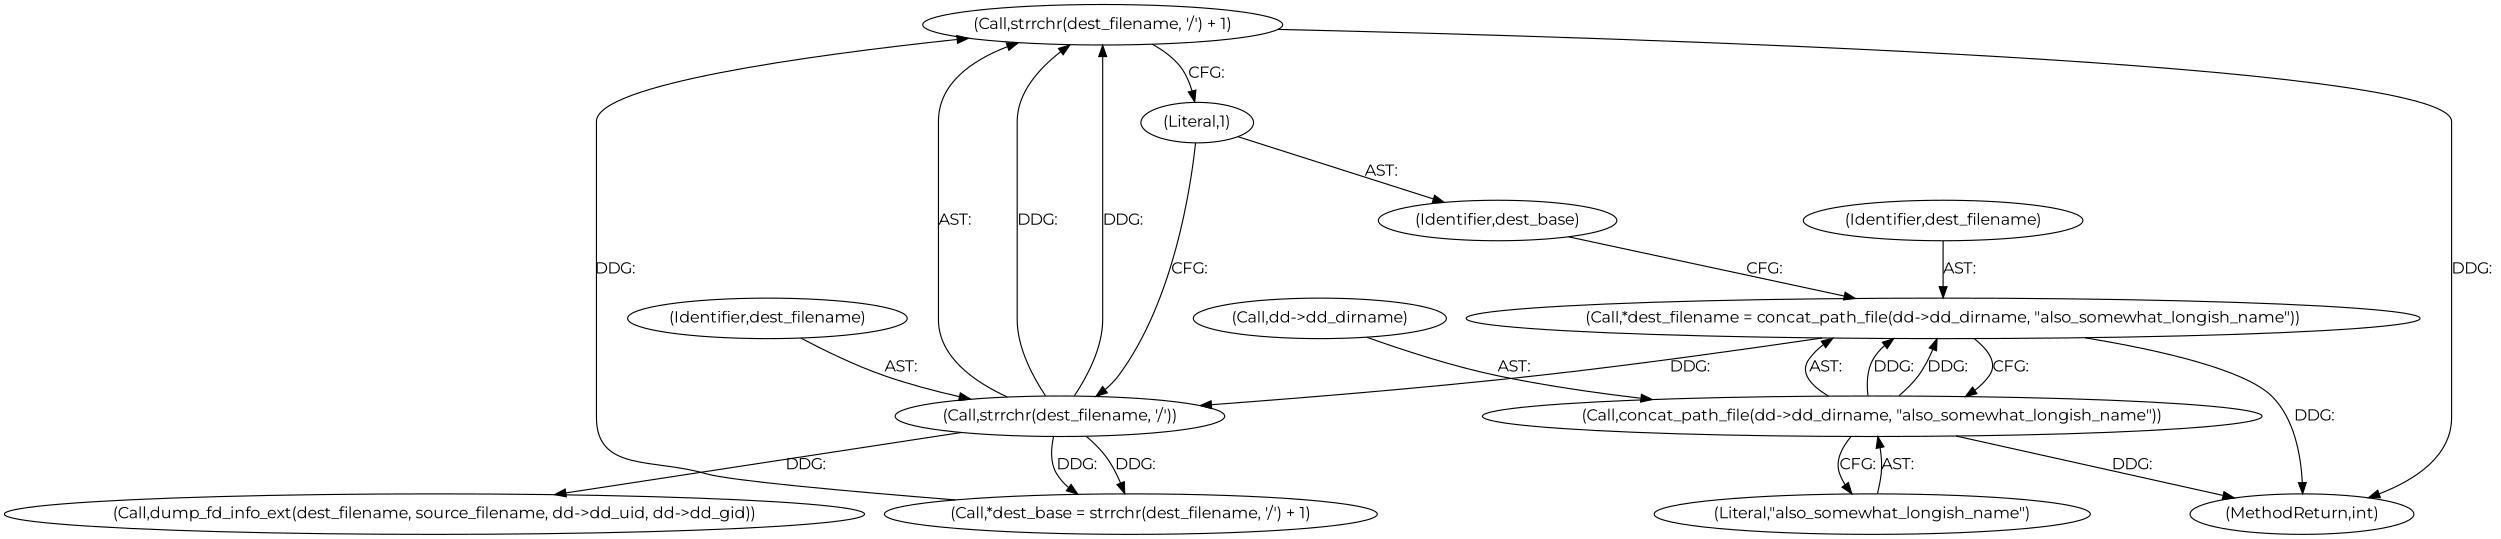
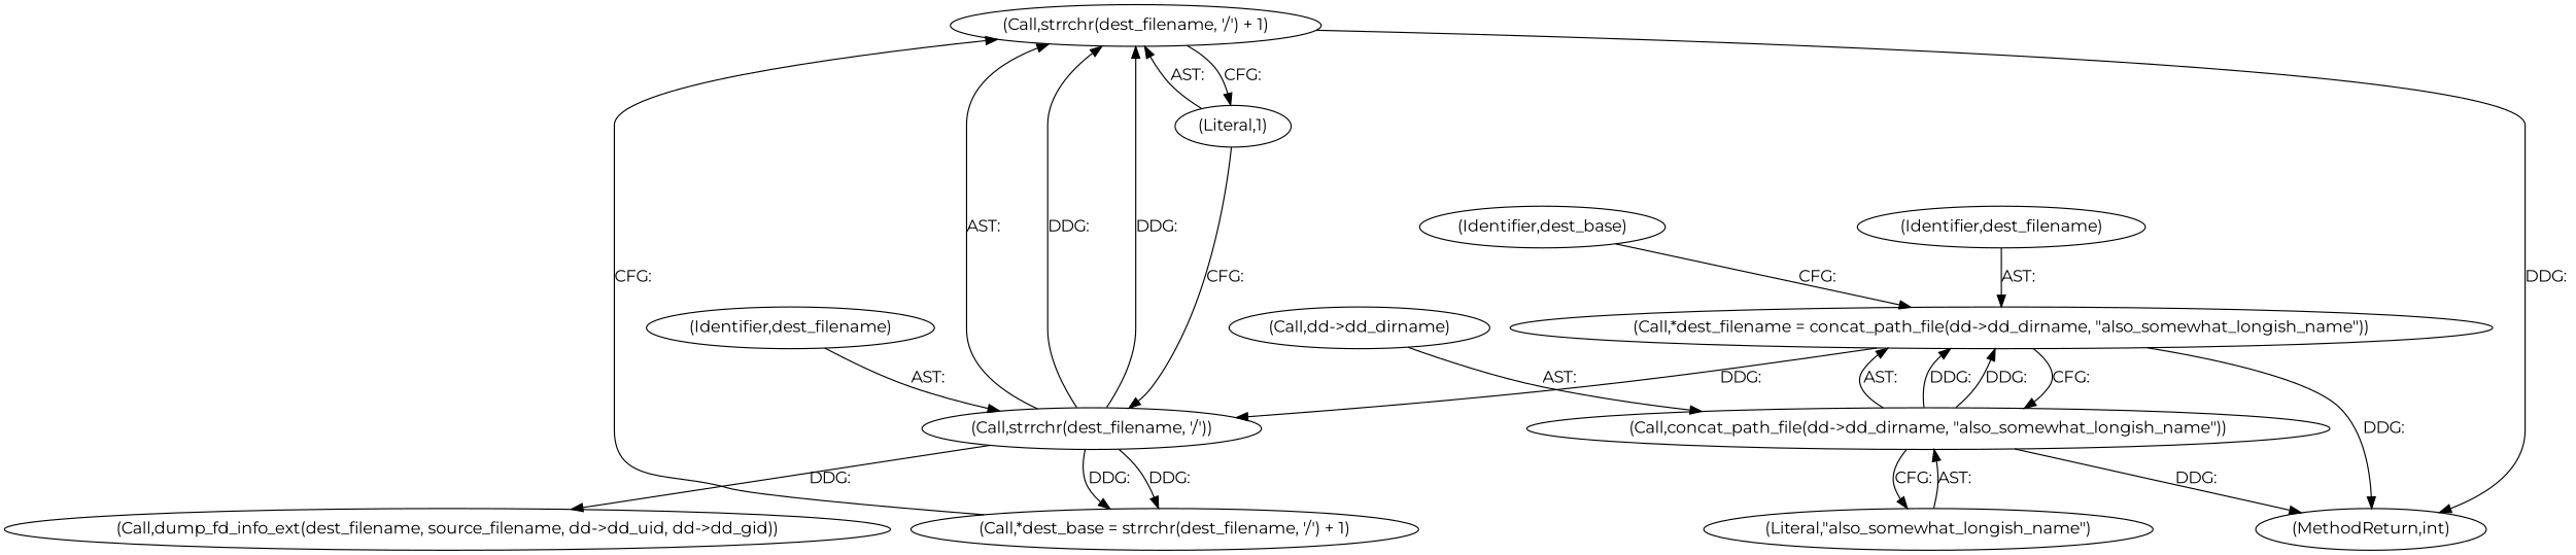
  digraph {
    fontname=Montserrat
    node [fontname=Montserrat]
    edge [fontname=Montserrat]
    n1 [label="(Call,strrchr(dest_filename, '/') + 1)"]
    n2 [label="(Literal,1)"]
    n3 [label="(MethodReturn,int)"]
    n4 [label="(Call,strrchr(dest_filename, '/'))"]
    n5 [label="(Call,*dest_base = strrchr(dest_filename, '/') + 1)"]
    n6 [label="(Call,dump_fd_info_ext(dest_filename, source_filename, dd->dd_uid, dd->dd_gid))"]
    n7 [label="(Call,*dest_filename = concat_path_file(dd->dd_dirname, \"also_somewhat_longish_name\"))"]
    n8 [label="(Call,concat_path_file(dd->dd_dirname, \"also_somewhat_longish_name\"))"]
    n9 [label="(Literal,\"also_somewhat_longish_name\")"]
    n10 [label="(Identifier,dest_filename)"]
    n11 [label="(Identifier,dest_base)"]
    n12 [label="(Call,dd->dd_dirname)"]
    n13 [label="(Identifier,dest_filename)"]
    n1 -> n2 [label="CFG: "]
    n1 -> n3 [label="DDG: "]
-   n2 -> n11 [label="AST: "]
+   n2 -> n1 [label="AST: "]
    n2 -> n4 [label="CFG: "]
    n4 -> n1 [label="AST: "]
    n4 -> n1 [label="DDG: "]
    n4 -> n1 [label="DDG: "]
    n4 -> n5 [label="DDG: "]
    n4 -> n5 [label="DDG: "]
    n4 -> n6 [label="DDG: "]
-   n5 -> n1 [label="DDG: "]
+   n5 -> n1 [label="CFG: "]
    n7 -> n3 [label="DDG: "]
    n7 -> n4 [label="DDG: "]
    n7 -> n8 [label="CFG: "]
    n8 -> n3 [label="DDG: "]
    n8 -> n7 [label="AST: "]
    n8 -> n7 [label="DDG: "]
    n8 -> n7 [label="DDG: "]
    n8 -> n9 [label="CFG: "]
    n9 -> n8 [label="AST: "]
    n10 -> n4 [label="AST: "]
    n11 -> n7 [label="CFG: "]
    n12 -> n8 [label="AST: "]
    n13 -> n7 [label="AST: "]
  }
